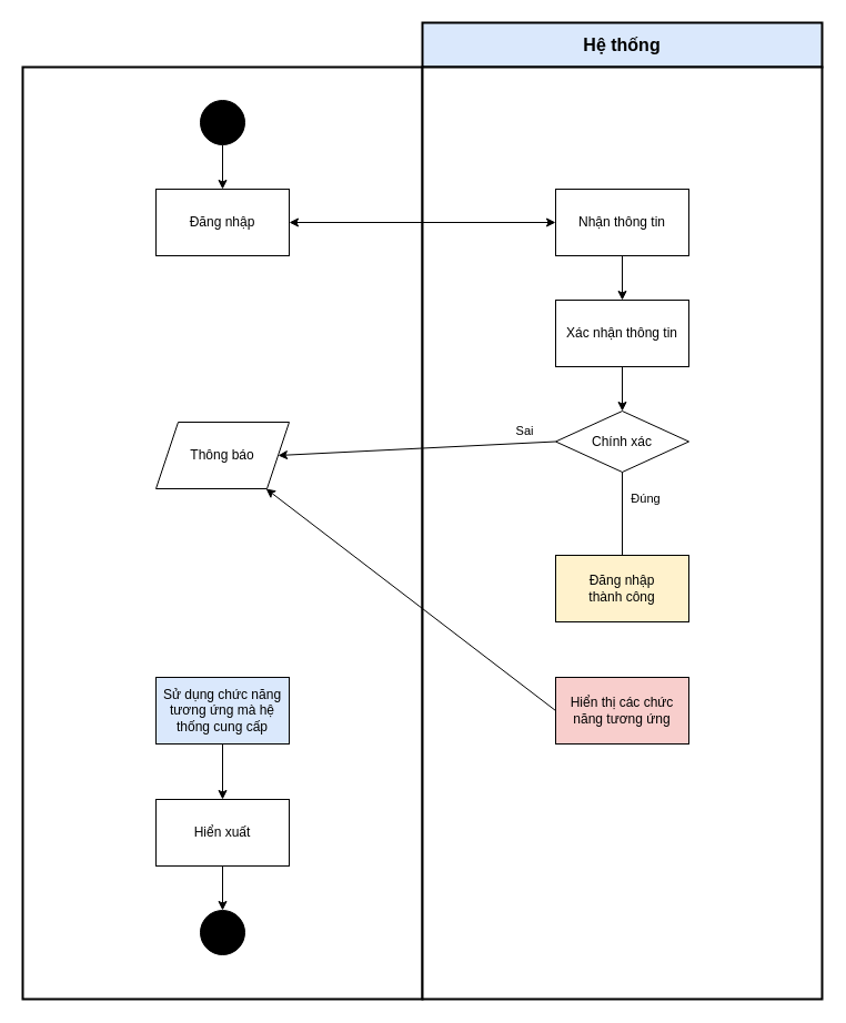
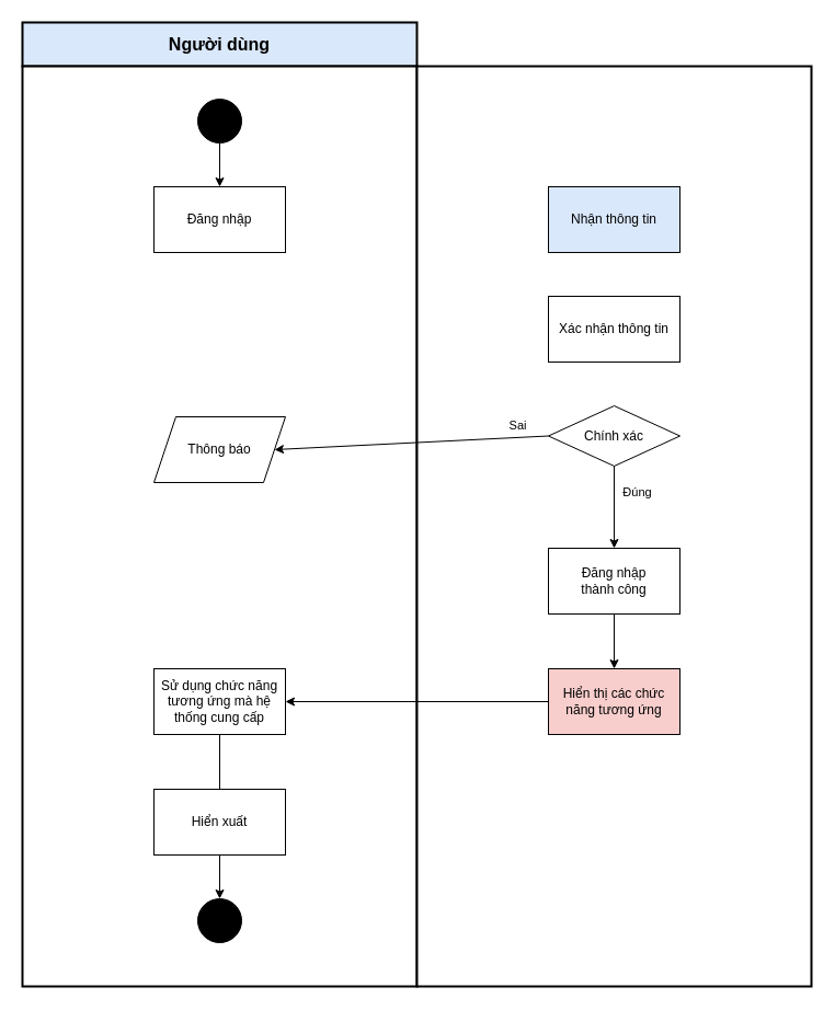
  <mxCell id="0" />
  <mxCell id="1" parent="0" />
- <mxCell id="3" value="Hệ thống" style="rounded=0;whiteSpace=wrap;html=1;fillColor=#dae8fc;strokeColor=#000000;strokeWidth=2;fontSize=16;fontStyle=1" vertex="1" parent="1"><mxGeometry x="380" y="20" width="360" height="40" as="geometry" /></mxCell>
+ <mxCell id="2" value="Người dùng" style="rounded=0;whiteSpace=wrap;html=1;fillColor=#dae8fc;strokeColor=#000000;strokeWidth=2;fontSize=16;fontStyle=1" vertex="1" parent="1"><mxGeometry x="20" y="20" width="360" height="40" as="geometry" /></mxCell>
  <mxCell id="4" value="" style="rounded=0;whiteSpace=wrap;html=1;strokeWidth=2;" vertex="1" parent="1"><mxGeometry x="20" y="60" width="360" height="840" as="geometry" /></mxCell>
  <mxCell id="5" value="" style="rounded=0;whiteSpace=wrap;html=1;strokeWidth=2;" vertex="1" parent="1"><mxGeometry x="380" y="60" width="360" height="840" as="geometry" /></mxCell>
  <mxCell id="6" value="" style="ellipse;whiteSpace=wrap;html=1;aspect=fixed;fillColor=#000000;" vertex="1" parent="1"><mxGeometry x="180" y="90" width="40" height="40" as="geometry" /></mxCell>
  <mxCell id="7" value="Đăng nhập" style="rounded=0;whiteSpace=wrap;html=1;" vertex="1" parent="1"><mxGeometry x="140" y="170" width="120" height="60" as="geometry" /></mxCell>
- <mxCell id="8" value="Nhận thông tin" style="rounded=0;whiteSpace=wrap;html=1;" vertex="1" parent="1"><mxGeometry x="500" y="170" width="120" height="60" as="geometry" /></mxCell>
+ <mxCell id="8" value="Nhận thông tin" style="rounded=0;whiteSpace=wrap;html=1;fillColor=#dae8fc;" vertex="1" parent="1"><mxGeometry x="500" y="170" width="120" height="60" as="geometry" /></mxCell>
  <mxCell id="9" value="Xác nhận thông tin" style="rounded=0;whiteSpace=wrap;html=1;" vertex="1" parent="1"><mxGeometry x="500" y="270" width="120" height="60" as="geometry" /></mxCell>
  <mxCell id="10" value="Chính xác" style="rhombus;whiteSpace=wrap;html=1;" vertex="1" parent="1"><mxGeometry x="500" y="370" width="120" height="55" as="geometry" /></mxCell>
  <mxCell id="11" value="Thông báo" style="shape=parallelogram;perimeter=parallelogramPerimeter;whiteSpace=wrap;html=1;fixedSize=1;" vertex="1" parent="1"><mxGeometry x="140" y="380" width="120" height="60" as="geometry" /></mxCell>
- <mxCell id="12" value="Đăng nhập &lt;br&gt;thành công" style="rounded=0;whiteSpace=wrap;html=1;fillColor=#fff2cc;" vertex="1" parent="1"><mxGeometry x="500" y="500" width="120" height="60" as="geometry" /></mxCell>
+ <mxCell id="12" value="Đăng nhập &lt;br&gt;thành công" style="rounded=0;whiteSpace=wrap;html=1;" vertex="1" parent="1"><mxGeometry x="500" y="500" width="120" height="60" as="geometry" /></mxCell>
  <mxCell id="13" value="Hiển thị các chức năng tương ứng" style="rounded=0;whiteSpace=wrap;html=1;fillColor=#f8cecc;" vertex="1" parent="1"><mxGeometry x="500" y="610" width="120" height="60" as="geometry" /></mxCell>
- <mxCell id="14" value="Sử dụng chức năng tương ứng mà hệ thống cung cấp" style="rounded=0;whiteSpace=wrap;html=1;fillColor=#dae8fc;" vertex="1" parent="1"><mxGeometry x="140" y="610" width="120" height="60" as="geometry" /></mxCell>
+ <mxCell id="14" value="Sử dụng chức năng tương ứng mà hệ thống cung cấp" style="rounded=0;whiteSpace=wrap;html=1;" vertex="1" parent="1"><mxGeometry x="140" y="610" width="120" height="60" as="geometry" /></mxCell>
  <mxCell id="15" value="Hiển xuất" style="rounded=0;whiteSpace=wrap;html=1;" vertex="1" parent="1"><mxGeometry x="140" y="720" width="120" height="60" as="geometry" /></mxCell>
  <mxCell id="16" value="" style="endArrow=classic;html=1;exitX=0.5;exitY=1;exitDx=0;exitDy=0;" edge="1" parent="1" source="6" target="7"><mxGeometry width="50" height="50" relative="1" as="geometry"><mxPoint x="380" y="310" as="sourcePoint" /><mxPoint x="430" y="260" as="targetPoint" /></mxGeometry></mxCell>
- <mxCell id="17" value="" style="endArrow=classic;startArrow=classic;html=1;exitX=1;exitY=0.5;exitDx=0;exitDy=0;entryX=0;entryY=0.5;entryDx=0;entryDy=0;" edge="1" parent="1" source="7" target="8"><mxGeometry width="50" height="50" relative="1" as="geometry"><mxPoint x="380" y="310" as="sourcePoint" /><mxPoint x="430" y="260" as="targetPoint" /></mxGeometry></mxCell>
- <mxCell id="18" value="" style="endArrow=classic;html=1;exitX=0.5;exitY=1;exitDx=0;exitDy=0;entryX=0.5;entryY=0;entryDx=0;entryDy=0;" edge="1" parent="1" source="8" target="9"><mxGeometry width="50" height="50" relative="1" as="geometry"><mxPoint x="380" y="310" as="sourcePoint" /><mxPoint x="430" y="260" as="targetPoint" /></mxGeometry></mxCell>
- <mxCell id="19" value="" style="endArrow=classic;html=1;exitX=0.5;exitY=1;exitDx=0;exitDy=0;entryX=0.5;entryY=0;entryDx=0;entryDy=0;" edge="1" parent="1" source="9" target="10"><mxGeometry width="50" height="50" relative="1" as="geometry"><mxPoint x="380" y="500" as="sourcePoint" /><mxPoint x="430" y="450" as="targetPoint" /></mxGeometry></mxCell>
- <mxCell id="20" value="" style="endArrow=none;html=1;exitX=0.5;exitY=1;exitDx=0;exitDy=0;entryX=0.5;entryY=0;entryDx=0;entryDy=0;" edge="1" parent="1" source="10" target="12"><mxGeometry width="50" height="50" relative="1" as="geometry"><mxPoint x="380" y="500" as="sourcePoint" /><mxPoint x="430" y="450" as="targetPoint" /></mxGeometry></mxCell>
+ <mxCell id="20" value="" style="endArrow=classic;html=1;exitX=0.5;exitY=1;exitDx=0;exitDy=0;entryX=0.5;entryY=0;entryDx=0;entryDy=0;" edge="1" parent="1" source="10" target="12"><mxGeometry width="50" height="50" relative="1" as="geometry"><mxPoint x="380" y="500" as="sourcePoint" /><mxPoint x="430" y="450" as="targetPoint" /></mxGeometry></mxCell>
  <mxCell id="21" value="Đúng" style="edgeLabel;html=1;align=center;verticalAlign=middle;resizable=0;points=[];" vertex="1" connectable="0" parent="20"><mxGeometry x="-0.387" y="-1" relative="1" as="geometry"><mxPoint x="21" as="offset" /></mxGeometry></mxCell>
- <mxCell id="23" value="" style="endArrow=classic;html=1;exitX=0;exitY=0.5;exitDx=0;exitDy=0;" edge="1" parent="1" source="13" target="11"><mxGeometry width="50" height="50" relative="1" as="geometry"><mxPoint x="380" y="890" as="sourcePoint" /><mxPoint x="430" y="840" as="targetPoint" /></mxGeometry></mxCell>
- <mxCell id="24" value="" style="endArrow=classic;html=1;exitX=0.5;exitY=1;exitDx=0;exitDy=0;entryX=0.5;entryY=0;entryDx=0;entryDy=0;" edge="1" parent="1" source="14" target="15"><mxGeometry width="50" height="50" relative="1" as="geometry"><mxPoint x="380" y="890" as="sourcePoint" /><mxPoint x="430" y="840" as="targetPoint" /></mxGeometry></mxCell>
+ <mxCell id="22" value="" style="endArrow=classic;html=1;exitX=0.5;exitY=1;exitDx=0;exitDy=0;entryX=0.5;entryY=0;entryDx=0;entryDy=0;" edge="1" parent="1" source="12" target="13"><mxGeometry width="50" height="50" relative="1" as="geometry"><mxPoint x="380" y="890" as="sourcePoint" /><mxPoint x="430" y="840" as="targetPoint" /></mxGeometry></mxCell>
+ <mxCell id="23" value="" style="endArrow=classic;html=1;exitX=0;exitY=0.5;exitDx=0;exitDy=0;entryX=1;entryY=0.5;entryDx=0;entryDy=0;" edge="1" parent="1" source="13" target="14"><mxGeometry width="50" height="50" relative="1" as="geometry"><mxPoint x="380" y="890" as="sourcePoint" /><mxPoint x="430" y="840" as="targetPoint" /></mxGeometry></mxCell>
+ <mxCell id="24" value="" style="endArrow=none;html=1;exitX=0.5;exitY=1;exitDx=0;exitDy=0;entryX=0.5;entryY=0;entryDx=0;entryDy=0;" edge="1" parent="1" source="14" target="15"><mxGeometry width="50" height="50" relative="1" as="geometry"><mxPoint x="380" y="890" as="sourcePoint" /><mxPoint x="430" y="840" as="targetPoint" /></mxGeometry></mxCell>
  <mxCell id="25" value="" style="endArrow=classic;html=1;exitX=0;exitY=0.5;exitDx=0;exitDy=0;entryX=1;entryY=0.5;entryDx=0;entryDy=0;" edge="1" parent="1" source="10" target="11"><mxGeometry width="50" height="50" relative="1" as="geometry"><mxPoint x="380" y="500" as="sourcePoint" /><mxPoint x="430" y="450" as="targetPoint" /></mxGeometry></mxCell>
  <mxCell id="26" value="Sai" style="edgeLabel;html=1;align=center;verticalAlign=middle;resizable=0;points=[];" vertex="1" connectable="0" parent="25"><mxGeometry x="-0.535" relative="1" as="geometry"><mxPoint x="29" y="-13" as="offset" /></mxGeometry></mxCell>
  <mxCell id="27" value="" style="ellipse;whiteSpace=wrap;html=1;aspect=fixed;fillColor=#000000;" vertex="1" parent="1"><mxGeometry x="180" y="820" width="40" height="40" as="geometry" /></mxCell>
  <mxCell id="28" value="" style="endArrow=classic;html=1;exitX=0.5;exitY=1;exitDx=0;exitDy=0;entryX=0.5;entryY=0;entryDx=0;entryDy=0;" edge="1" parent="1" source="15" target="27"><mxGeometry width="50" height="50" relative="1" as="geometry"><mxPoint x="380" y="970" as="sourcePoint" /><mxPoint x="430" y="920" as="targetPoint" /></mxGeometry></mxCell>
